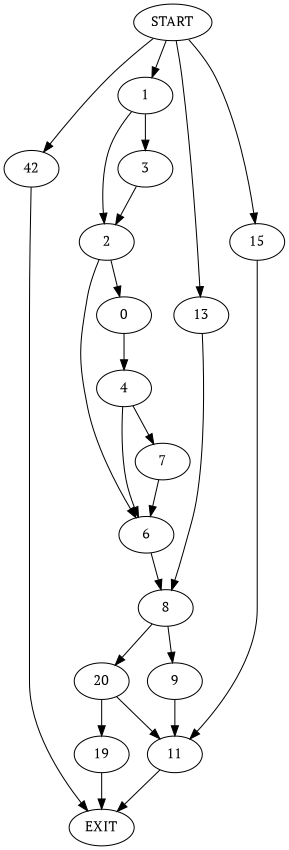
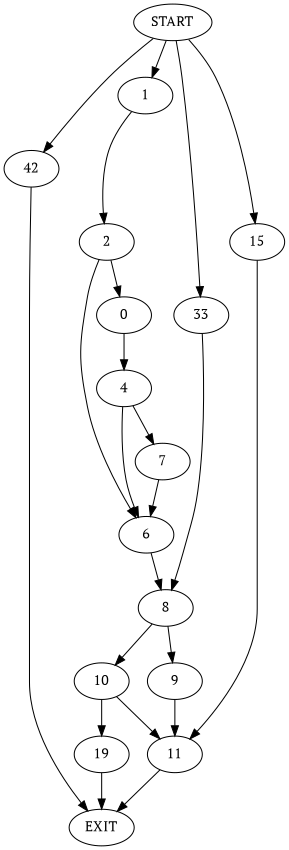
  digraph {
    fontname="PT Serif"
    node [fontname="PT Serif"]
    edge [fontname="PT Serif"]
    n1 [label=START]
    1
    n3 [label=42]
-   13
+   13 [label=33]
    15
    2
-   3
    n8 [label=EXIT]
    8
    11
    n11 [label=0]
    6
    4
    7
    9
-   10 [label=20]
+   10
    n17 [label=19]
    n1 -> 1
    n1 -> n3
    n1 -> 13
    n1 -> 15
    1 -> 2
-   1 -> 3
    n3 -> n8
    13 -> 8
    15 -> 11
    2 -> n11
    2 -> 6
-   3 -> 2
    8 -> 9
    8 -> 10
    11 -> n8
    n11 -> 4
    6 -> 8
    4 -> 6
    4 -> 7
    7 -> 6
    9 -> 11
    10 -> 11
    10 -> n17
    n17 -> n8
  }
